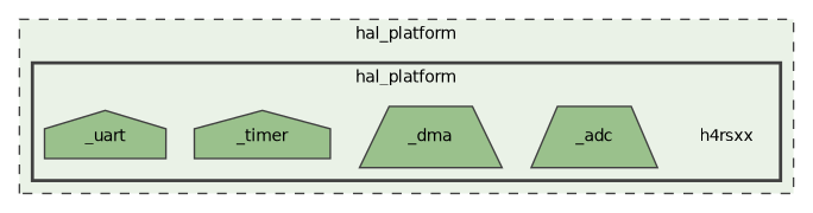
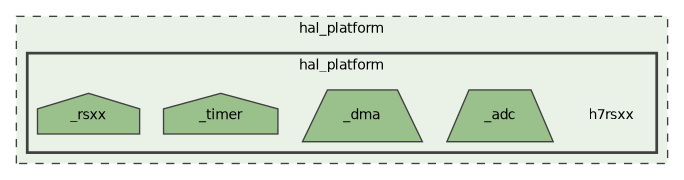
  digraph {
    compound=true
    node [fontname=Helvetica fontsize=10 shape=trapezium color=grey25 fillcolor="#9ac18c" style=filled]
-   n1 [height=0.2 label=h4rsxx shape=plaintext width=0.4 color="" fillcolor="" style=""]
+   n1 [height=0.2 label=h7rsxx shape=plaintext width=0.4 color="" fillcolor="" style=""]
    n2 [height=0.2 label=_adc width=0.4]
    n3 [height=0.2 label=_dma width=0.4]
    n4 [height=0.2 label=_timer shape=house width=0.4]
-   n5 [height=0.2 label=_uart shape=house width=0.4]
+   n5 [height=0.2 label=_rsxx shape=house width=0.4]
    subgraph cluster_1 {
      bgcolor="#eaf2e7"
      fontname=Helvetica
      fontsize=10
      label=hal_platform
      pencolor=grey25
      style="filled,dashed"
      subgraph cluster_2 {
        bgcolor="#eaf2e7"
        fontname=Helvetica
        fontsize=10
        pencolor=grey25
        style="filled,bold"
        n1
        n2
        n3
        n4
        n5
      }
    }
  }
